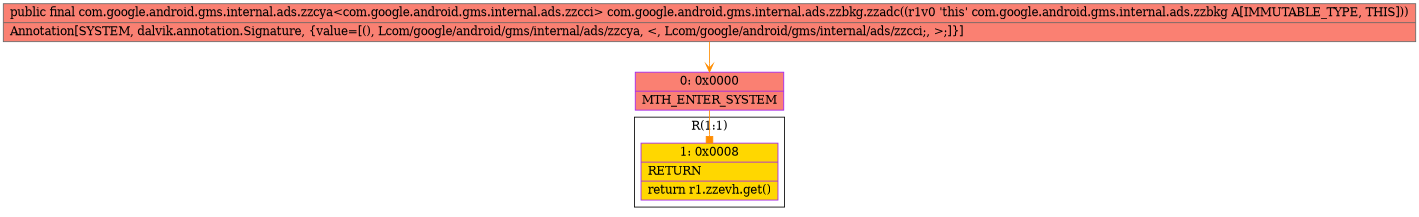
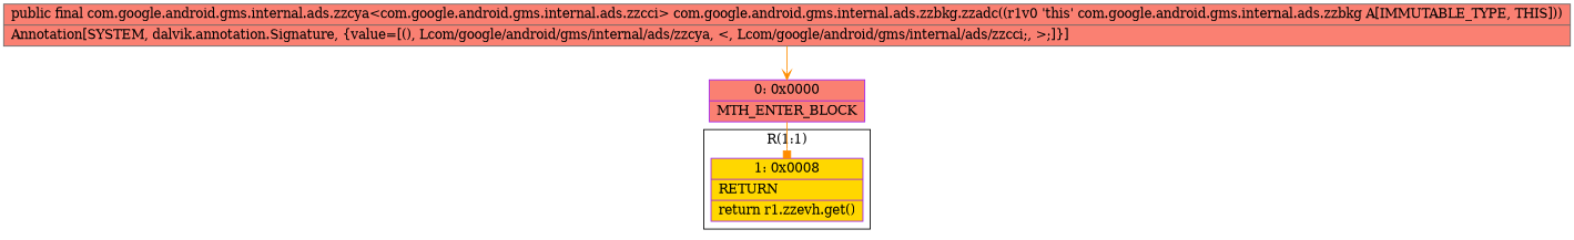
  digraph {
    node [color=purple shape=record style=filled fillcolor=salmon]
    edge [color=darkorange]
    n1 [label="{1\:\ 0x0008|RETURN\l|return r1.zzevh.get()\l}" fillcolor=gold]
-   n2 [label="{0\:\ 0x0000|MTH_ENTER_SYSTEM\l}"]
+   n2 [label="{0\:\ 0x0000|MTH_ENTER_BLOCK\l}"]
    n3 [label="{public final com.google.android.gms.internal.ads.zzcya\<com.google.android.gms.internal.ads.zzcci\> com.google.android.gms.internal.ads.zzbkg.zzadc((r1v0 'this' com.google.android.gms.internal.ads.zzbkg A[IMMUTABLE_TYPE, THIS]))  | Annotation[SYSTEM, dalvik.annotation.Signature, \{value=[(), Lcom\/google\/android\/gms\/internal\/ads\/zzcya, \<, Lcom\/google\/android\/gms\/internal\/ads\/zzcci;, \>;]\}]\l}" color=gray40]
    subgraph cluster_1 {
      label="R(1:1)"
      n1
    }
    n2 -> n1 [arrowhead=box]
    n3 -> n2 [arrowhead=vee]
  }
